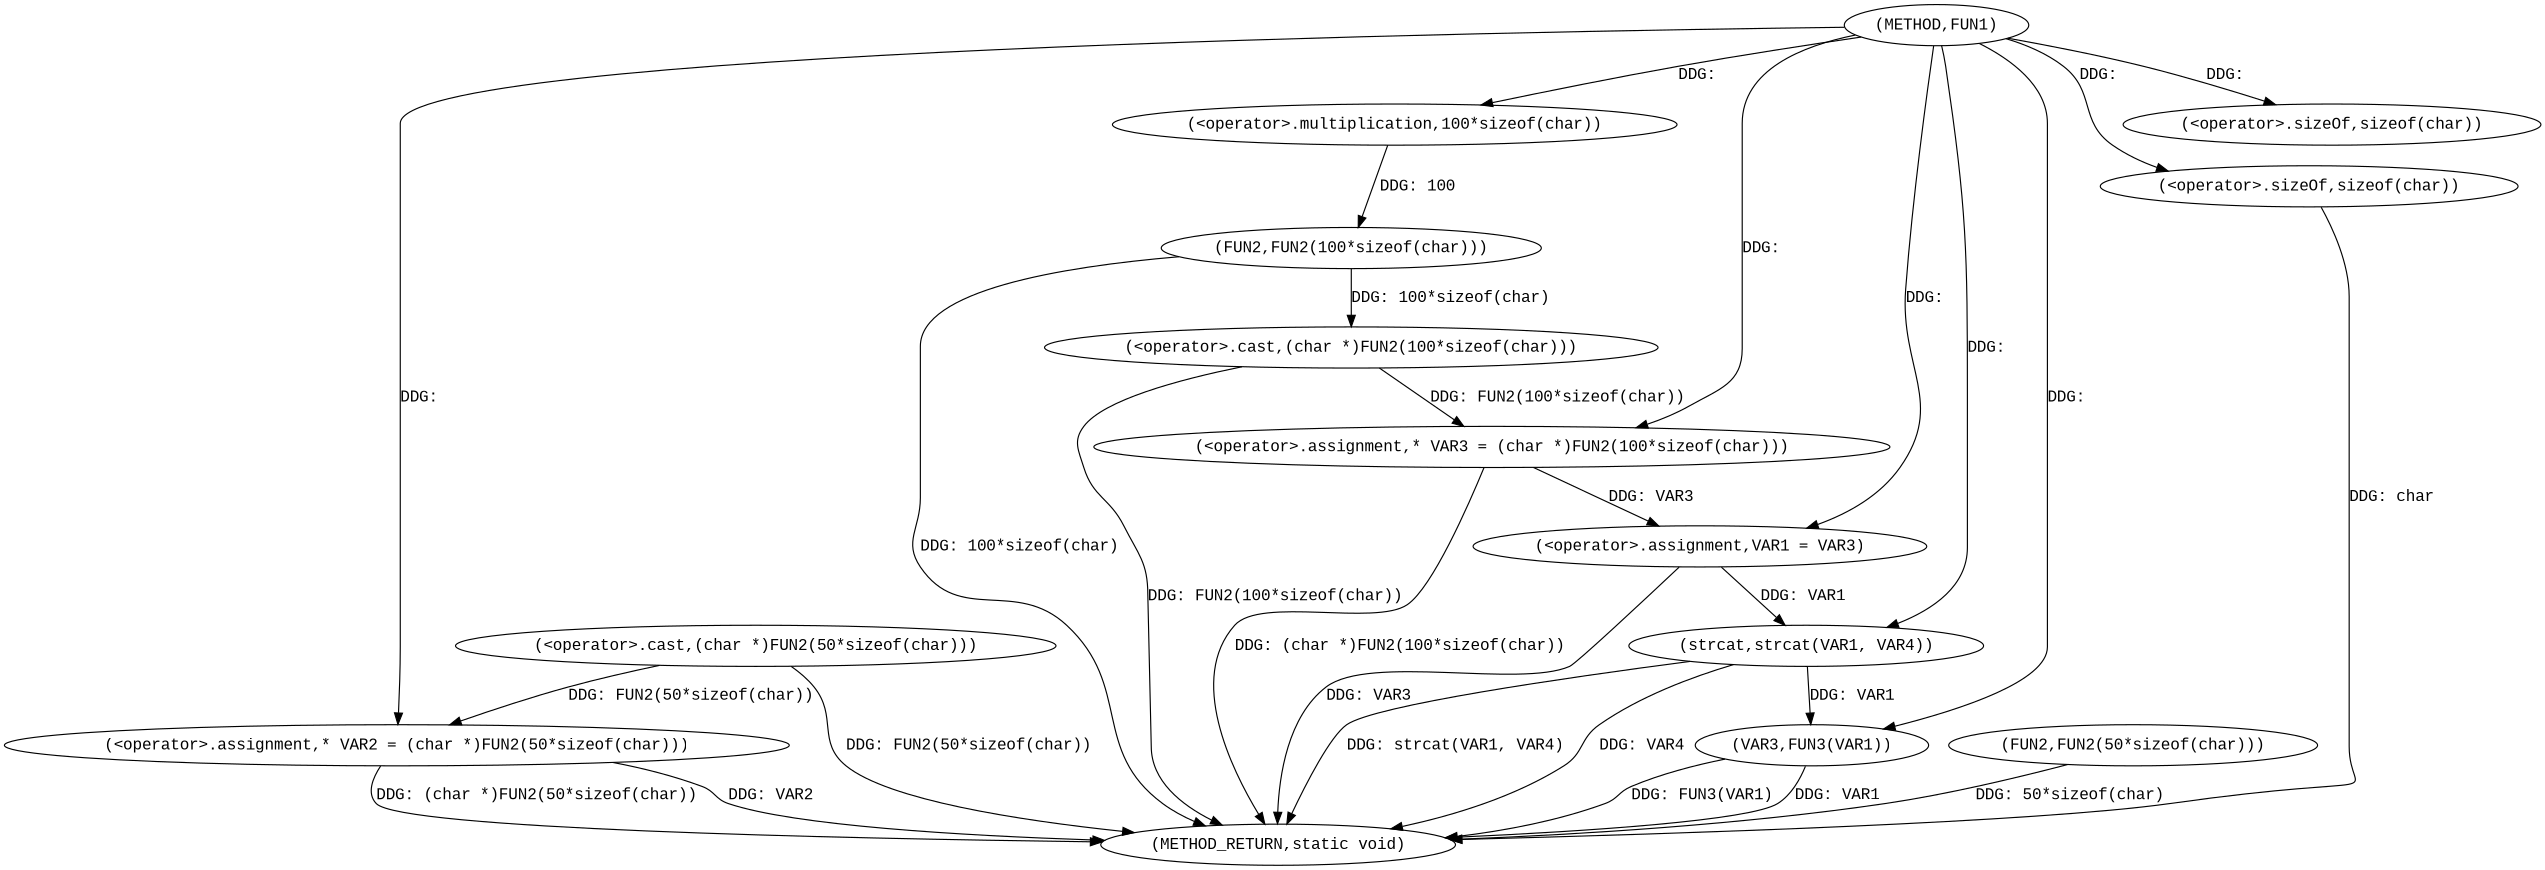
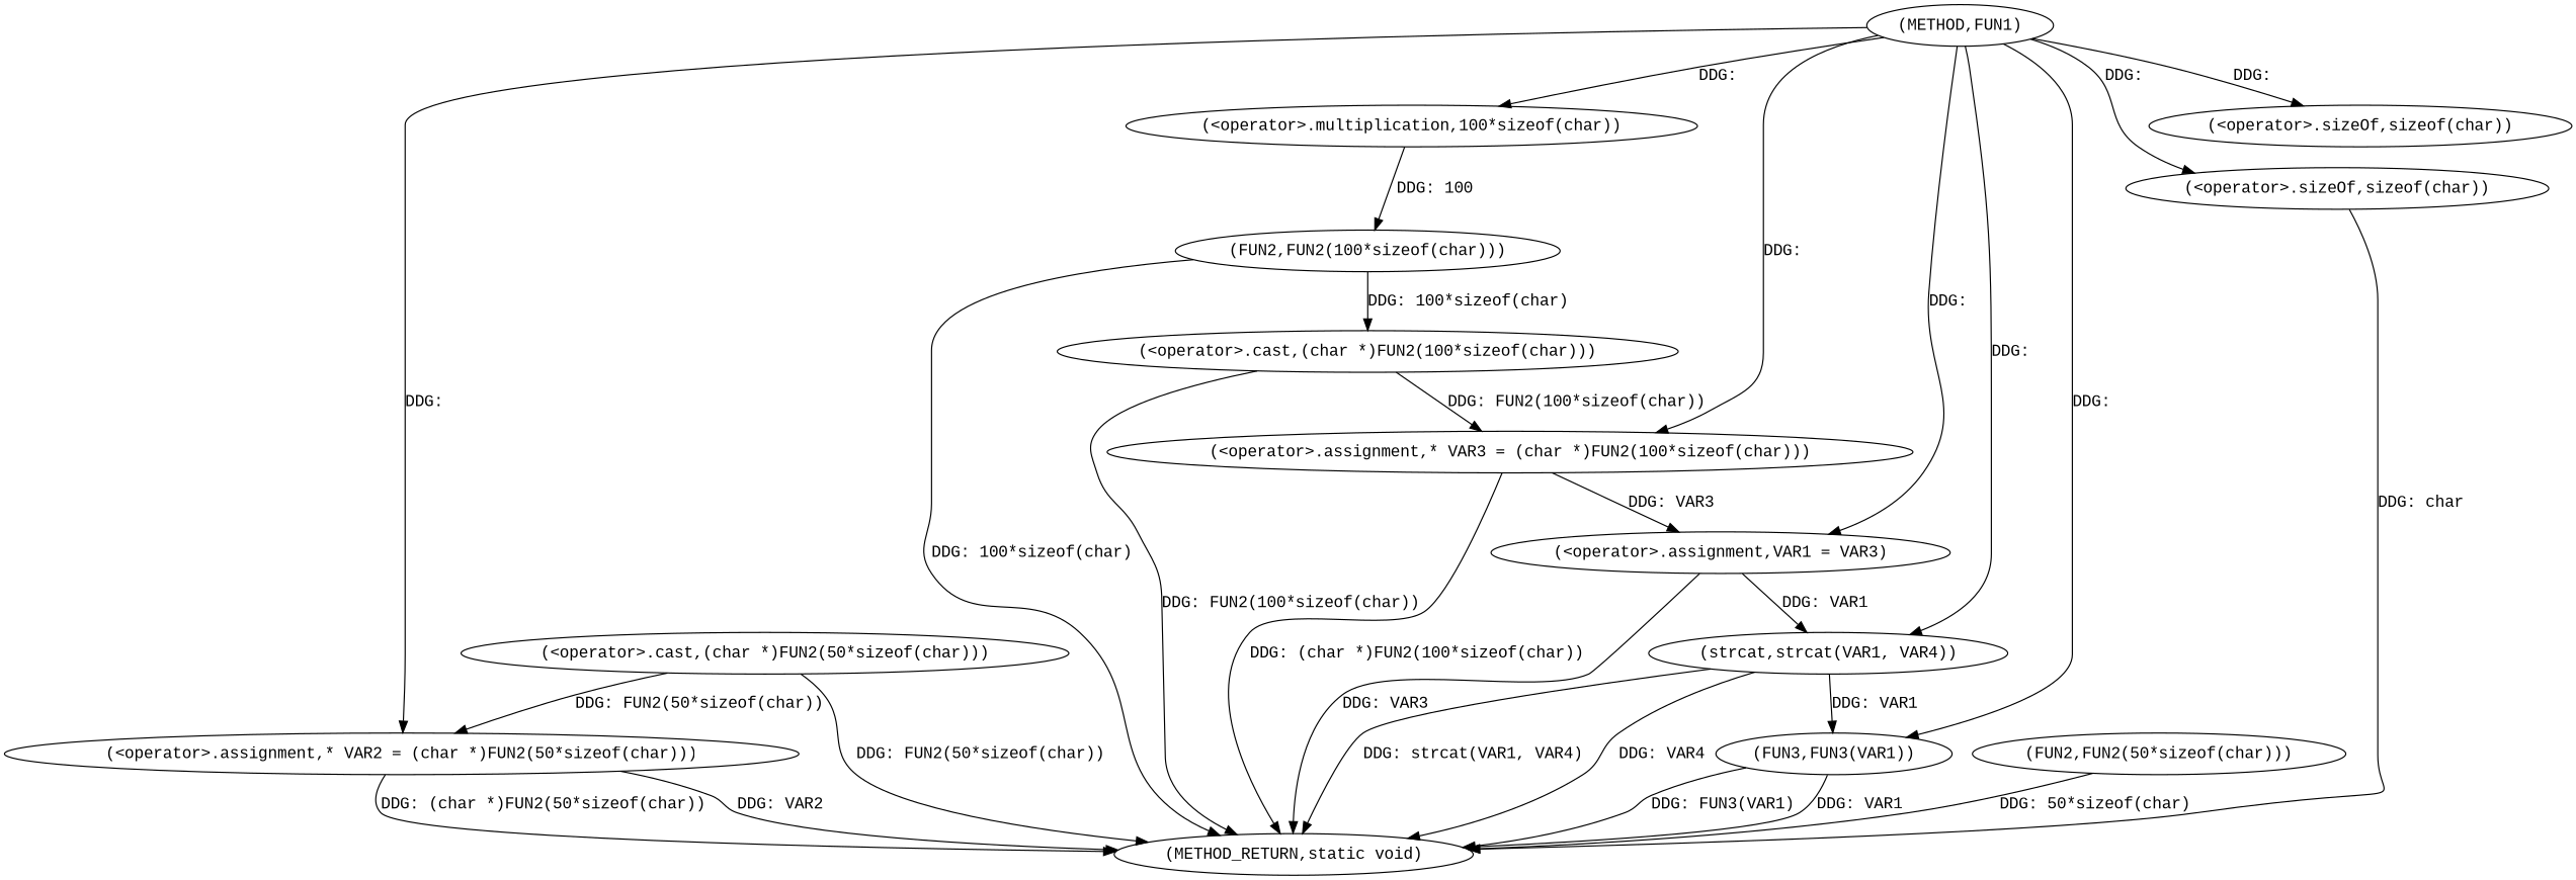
  digraph {
    fontname="Liberation Mono"
    node [fontname="Liberation Mono"]
    edge [fontname="Liberation Mono"]
    n1 [label="(METHOD,FUN1)"]
    n2 [label="(<operator>.assignment,* VAR2 = (char *)FUN2(50*sizeof(char)))"]
    n3 [label="(<operator>.sizeOf,sizeof(char))"]
    n4 [label="(<operator>.assignment,* VAR3 = (char *)FUN2(100*sizeof(char)))"]
    n5 [label="(<operator>.multiplication,100*sizeof(char))"]
    n6 [label="(<operator>.sizeOf,sizeof(char))"]
    n7 [label="(<operator>.assignment,VAR1 = VAR3)"]
    n8 [label="(strcat,strcat(VAR1, VAR4))"]
-   n9 [label="(VAR3,FUN3(VAR1))"]
+   n9 [label="(FUN3,FUN3(VAR1))"]
    n10 [label="(METHOD_RETURN,static void)"]
    n11 [label="(FUN2,FUN2(100*sizeof(char)))"]
    n12 [label="(<operator>.cast,(char *)FUN2(50*sizeof(char)))"]
    n13 [label="(FUN2,FUN2(50*sizeof(char)))"]
    n14 [label="(<operator>.cast,(char *)FUN2(100*sizeof(char)))"]
    n1 -> n2 [label="DDG: "]
    n1 -> n3 [label="DDG: "]
    n1 -> n4 [label="DDG: "]
    n1 -> n5 [label="DDG: "]
    n1 -> n6 [label="DDG: "]
    n1 -> n7 [label="DDG: "]
    n1 -> n8 [label="DDG: "]
    n1 -> n9 [label="DDG: "]
    n2 -> n10 [label="DDG: VAR2"]
    n2 -> n10 [label="DDG: (char *)FUN2(50*sizeof(char))"]
    n4 -> n7 [label="DDG: VAR3"]
    n4 -> n10 [label="DDG: (char *)FUN2(100*sizeof(char))"]
    n5 -> n11 [label="DDG: 100"]
    n6 -> n10 [label="DDG: char"]
    n7 -> n8 [label="DDG: VAR1"]
    n7 -> n10 [label="DDG: VAR3"]
    n8 -> n9 [label="DDG: VAR1"]
    n8 -> n10 [label="DDG: strcat(VAR1, VAR4)"]
    n8 -> n10 [label="DDG: VAR4"]
    n9 -> n10 [label="DDG: VAR1"]
    n9 -> n10 [label="DDG: FUN3(VAR1)"]
    n11 -> n10 [label="DDG: 100*sizeof(char)"]
    n11 -> n14 [label="DDG: 100*sizeof(char)"]
    n12 -> n2 [label="DDG: FUN2(50*sizeof(char))"]
    n12 -> n10 [label="DDG: FUN2(50*sizeof(char))"]
    n13 -> n10 [label="DDG: 50*sizeof(char)"]
    n14 -> n4 [label="DDG: FUN2(100*sizeof(char))"]
    n14 -> n10 [label="DDG: FUN2(100*sizeof(char))"]
  }
